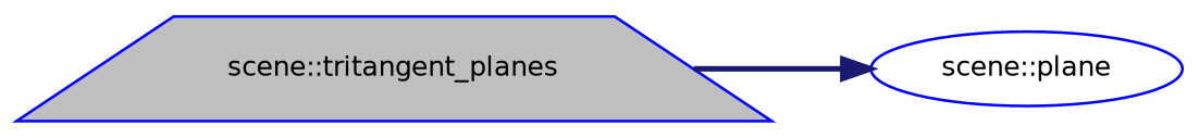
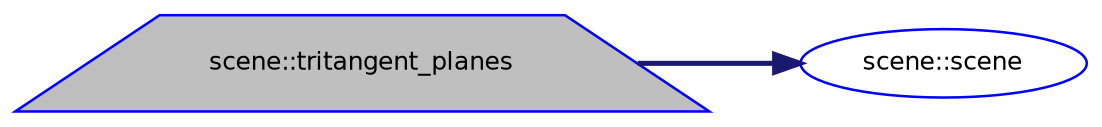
  digraph {
    rankdir=LR
    node [color=blue fontname=Helvetica fontsize=10 style=filled]
    n1 [fillcolor=grey75 fontcolor=black height=0.2 label="scene::tritangent_planes" shape=trapezium width=0.4]
-   n2 [fillcolor=white height=0.2 label="scene::plane" shape=ellipse width=0.4]
+   n2 [fillcolor=white height=0.2 label="scene::scene" shape=ellipse width=0.4]
    n1 -> n2 [color=midnightblue fontname=Helvetica fontsize=10 labelfontname=Helvetica labelfontsize=10 style=bold]
  }
